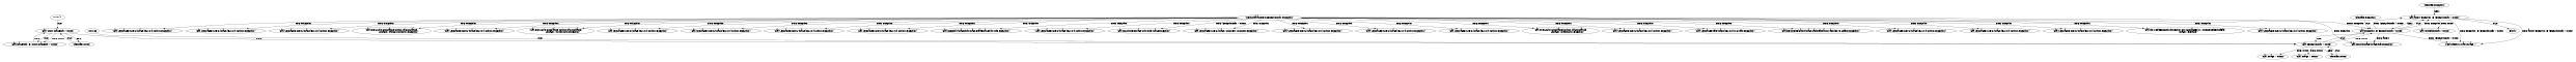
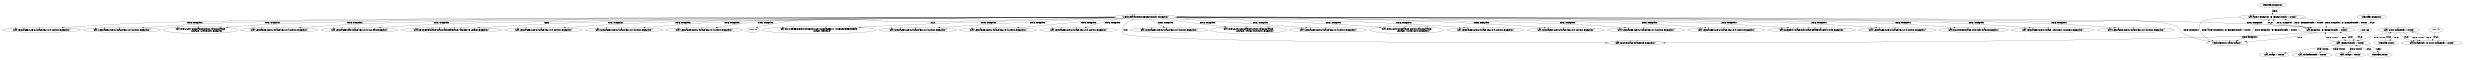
  digraph {
    n1 [label="(Call,assert(exception != (ExceptionInfo *) NULL))"]
    n2 [label="(Call,exception != (ExceptionInfo *) NULL)"]
-   n3 [label="(Block,)"]
    n4 [label="(MethodReturn,static Image *)"]
    n5 [label="(Call,(ExceptionInfo *) NULL)"]
    n6 [label="(Call,AcquireImage(image_info,exception))"]
    n7 [label="(Call,(Image *) NULL)"]
    n8 [label="(Call,(LinkedListInfo *) NULL)"]
    n9 [label="(Call,(Image *) NULL)"]
    n10 [label="(Identifier,NULL)"]
    n11 [label="(MethodParameterIn,ExceptionInfo *exception)"]
    n12 [label="(Call,ThrowFileException(exception,CorruptImageError,\"UnexpectedEndOfFile\",\n          image->filename))"]
    n13 [label="(Call,SetImageProperty(image,keyword,options,exception))"]
    n14 [label="(Call,SetImageProperty(image,keyword,options,exception))"]
    n15 [label="(Call,SetImageProperty(image,keyword,options,exception))"]
    n16 [label="(Call,SetImageProperty(image,keyword,options,exception))"]
    n17 [label="(Call,QueryColorCompliance(options,AllCompliance,\n                      &image->background_color,exception))"]
    n18 [label="(Call,SetImageProperty(image,keyword,options,exception))"]
    n19 [label="(Call,QueryColorCompliance(options,AllCompliance,\n                      &image->border_color,exception))"]
    n20 [label="(Call,SetImageProperty(image,keyword,options,exception))"]
    n21 [label="(Call,SetImageProperty(image,keyword,options,exception))"]
    n22 [label="(Call,SetImageProperty(image,keyword,options,exception))"]
    n23 [label="(Call,SetImageProperty(image,keyword,options,exception))"]
    n24 [label="(Call,OpenBlob(image_info,image,ReadBinaryBlobMode,exception))"]
    n25 [label="(Call,SetImageProperty(image,keyword,options,exception))"]
    n26 [label="(Call,AcquireNextImage(color_info,image,exception))"]
    n27 [label="(Call,SetImageProperty(image,\"comment\",comment,exception))"]
    n28 [label="(Call,SetImageProperty(image,keyword,options,exception))"]
    n29 [label="(Call,SetImageProperty(image,keyword,options,exception))"]
    n30 [label="(Call,SetImageProperty(image,keyword,options,exception))"]
    n31 [label="(Call,QueryColorCompliance(options,AllCompliance,\n                      &image->matte_color,exception))"]
    n32 [label="(Call,SetImageProperty(image,keyword,options,exception))"]
    n33 [label="(Call,SetImageProfile(image,keyword+8,profile,exception))"]
    n34 [label="(Call,PersistPixelCache(image,cache_filename,MagickTrue,&offset,exception))"]
    n35 [label="(Call,SetImageProperty(image,keyword,options,exception))"]
    n36 [label="(Call,SetImageProperty(image,keyword,options,exception))"]
    n37 [label="(Call,SetImageProperty(image,keyword,options,exception))"]
+   1000115
    n39 [label="(Call,(const ImageInfo *) NULL)"]
    n40 [label="(Identifier,NULL)"]
    n41 [label="(Call,image_info != (const ImageInfo *) NULL)"]
    n42 [label="(Identifier,exception)"]
    n43 [label="(Identifier,exception)"]
    1000168
    1000141
-   n1 -> n2 [label="CFG: "]
-   n1 -> n3 [label="AST: "]
+   n1 -> n2 [label="DDG: exception != (ExceptionInfo *) NULL"]
    n1 -> n4 [label="DDG: assert(exception != (ExceptionInfo *) NULL)"]
    n1 -> n4 [label="DDG: exception != (ExceptionInfo *) NULL"]
    n2 -> n1 [label="AST: "]
    n2 -> n1 [label="DDG: exception"]
    n2 -> n1 [label="DDG: (ExceptionInfo *) NULL"]
-   n2 -> n4 [label="DDG: (ExceptionInfo *) NULL"]
+   n2 -> n4 [label="DDG: "]
    n2 -> n5 [label="CFG: "]
-   n2 -> n6 [label="DDG: assert"]
+   n2 -> n6 [label="DDG: exception"]
    n5 -> n2 [label="AST: "]
    n5 -> n2 [label="DDG: NULL"]
    n5 -> n7 [label="DDG: NULL"]
-   n1 -> n8 [label="DDG: NULL"]
+   n5 -> n8 [label="DDG: NULL"]
    n5 -> n9 [label="DDG: NULL"]
    n5 -> n10 [label="CFG: "]
    n10 -> n5 [label="AST: "]
-   n11 -> n2 [label="NULL: exception"]
-   n11 -> n6 [label="DDG: exception"]
+   n11 -> n2 [label="DDG: exception"]
+   n11 -> n4 [label="DDG: exception"]
+   n11 -> n6 [label="AST: "]
    n11 -> n12 [label="DDG: exception"]
    n11 -> n13 [label="DDG: exception"]
    n11 -> n14 [label="DDG: exception"]
    n11 -> n15 [label="DDG: exception"]
    n11 -> n16 [label="DDG: exception"]
    n11 -> n17 [label="DDG: exception"]
    n11 -> n18 [label="DDG: exception"]
    n11 -> n19 [label="DDG: exception"]
    n11 -> n20 [label="DDG: exception"]
    n11 -> n21 [label="DDG: exception"]
    n11 -> n22 [label="DDG: exception"]
    n11 -> n23 [label="DDG: exception"]
    n11 -> n24 [label="DDG: exception"]
    n11 -> n25 [label="DDG: exception"]
-   n11 -> n26 [label="DDG: (ExceptionInfo *) NULL"]
+   n11 -> n26 [label="DDG: exception"]
    n11 -> n27 [label="DDG: exception"]
    n11 -> n28 [label="DDG: exception"]
    n11 -> n29 [label="DDG: exception"]
    n11 -> n30 [label="DDG: exception"]
    n11 -> n31 [label="DDG: exception"]
    n11 -> n32 [label="DDG: exception"]
-   n11 -> n33 [label="DDG: exception"]
+   n11 -> n33 [label="CFG: "]
    n11 -> n34 [label="DDG: exception"]
    n11 -> n35 [label="DDG: exception"]
    n11 -> n36 [label="DDG: exception"]
    n11 -> n37 [label="DDG: exception"]
-   n39 -> n5 [label="DDG: "]
+   n11 -> 1000115 [label="AST: "]
+   n39 -> n5 [label="DDG: NULL"]
    n39 -> n40 [label="CFG: "]
    n39 -> n41 [label="AST: "]
    n39 -> n41 [label="DDG: NULL"]
    n40 -> n39 [label="AST: "]
    n41 -> n39 [label="DDG: "]
    n42 -> n1 [label="CFG: "]
    n43 -> n2 [label="AST: "]
    1000168 -> n5 [label="AST: "]
-   1000141 -> n39 [label="AST: "]
+   1000141 -> n41 [label="AST: "]
  }
